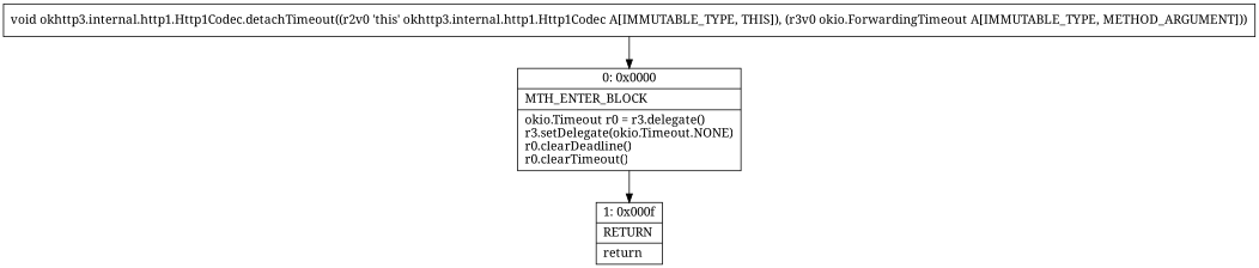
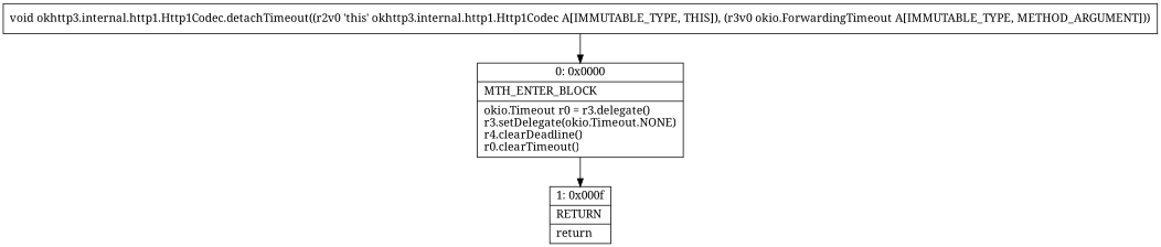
  digraph {
    fontname="Noto Serif"
    node [shape=record fontname="Noto Serif"]
    edge [fontname="Noto Serif"]
-   n1 [label="{0\:\ 0x0000|MTH_ENTER_BLOCK\l|okio.Timeout r0 = r3.delegate()\lr3.setDelegate(okio.Timeout.NONE)\lr0.clearDeadline()\lr0.clearTimeout()\l}"]
+   n1 [label="{0\:\ 0x0000|MTH_ENTER_BLOCK\l|okio.Timeout r0 = r3.delegate()\lr3.setDelegate(okio.Timeout.NONE)\lr4.clearDeadline()\lr0.clearTimeout()\l}"]
    n2 [label="{1\:\ 0x000f|RETURN\l|return\l}"]
    n3 [label="{void okhttp3.internal.http1.Http1Codec.detachTimeout((r2v0 'this' okhttp3.internal.http1.Http1Codec A[IMMUTABLE_TYPE, THIS]), (r3v0 okio.ForwardingTimeout A[IMMUTABLE_TYPE, METHOD_ARGUMENT])) }"]
    n1 -> n2
    n3 -> n1
  }
